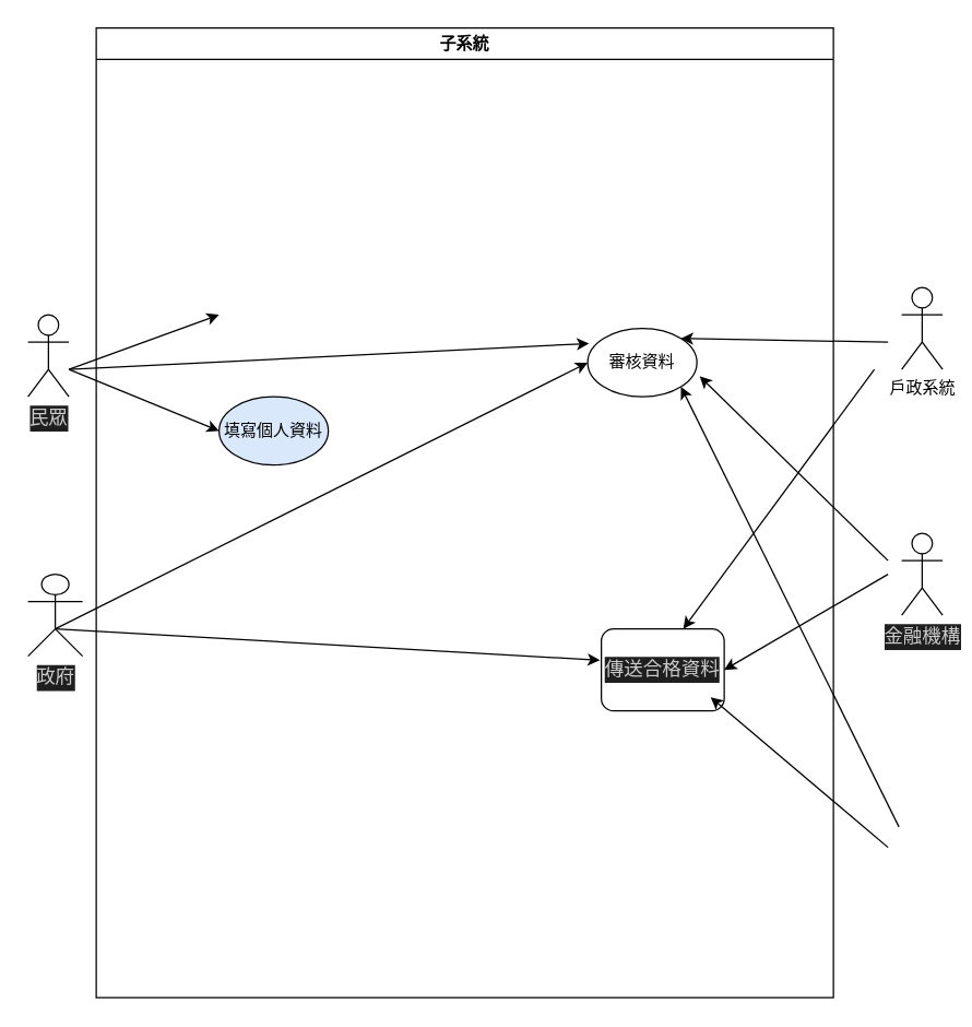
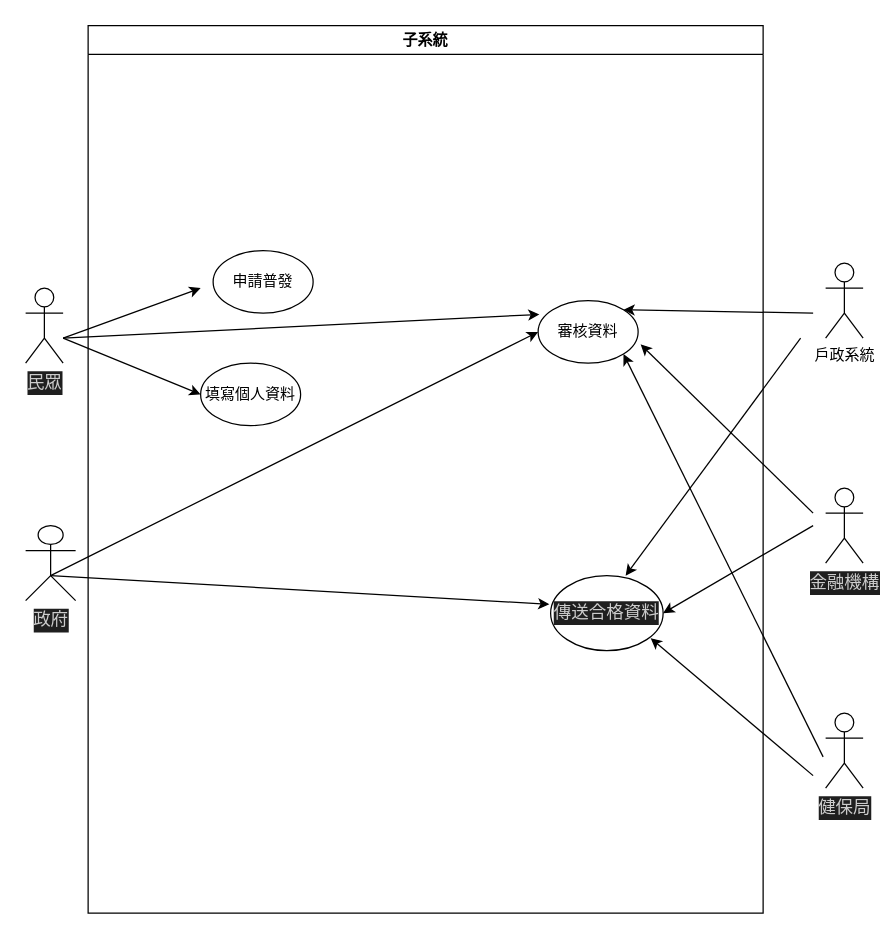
  <mxCell id="0" />
  <mxCell id="1" parent="0" />
  <mxCell id="2" value="&lt;div style=&quot;color: rgb(204, 204, 204); background-color: rgb(31, 31, 31); font-family: Consolas, &amp;quot;Courier New&amp;quot;, monospace; font-size: 14px; line-height: 19px;&quot;&gt;民眾&lt;/div&gt;" style="shape=umlActor;verticalLabelPosition=bottom;verticalAlign=top;html=1;outlineConnect=0;" parent="1" vertex="1"><mxGeometry x="20" y="230" width="30" height="60" as="geometry" /></mxCell>
  <mxCell id="3" value="戶政系統" style="shape=umlActor;verticalLabelPosition=bottom;verticalAlign=top;html=1;outlineConnect=0;" parent="1" vertex="1"><mxGeometry x="660" y="210" width="30" height="60" as="geometry" /></mxCell>
  <mxCell id="4" value="&lt;div style=&quot;color: rgb(204, 204, 204); background-color: rgb(31, 31, 31); font-family: Consolas, &amp;quot;Courier New&amp;quot;, monospace; font-size: 14px; line-height: 19px;&quot;&gt;金融機構&lt;/div&gt;" style="shape=umlActor;verticalLabelPosition=bottom;verticalAlign=top;html=1;outlineConnect=0;" parent="1" vertex="1"><mxGeometry x="660" y="390" width="30" height="60" as="geometry" /></mxCell>
  <mxCell id="5" value="&lt;div style=&quot;color: rgb(204, 204, 204); background-color: rgb(31, 31, 31); font-family: Consolas, &amp;quot;Courier New&amp;quot;, monospace; font-size: 14px; line-height: 19px;&quot;&gt;政府&lt;/div&gt;" style="shape=umlActor;verticalLabelPosition=bottom;verticalAlign=top;html=1;outlineConnect=0;" parent="1" vertex="1"><mxGeometry x="20" y="420" width="40" height="60" as="geometry" /></mxCell>
+ <mxCell id="6" value="申請普發" style="ellipse;whiteSpace=wrap;html=1;" parent="1" vertex="1"><mxGeometry x="170" y="200" width="80" height="50" as="geometry" /></mxCell>
  <mxCell id="7" value="子系統" style="swimlane;whiteSpace=wrap;html=1;" parent="1" vertex="1"><mxGeometry x="70" y="20" width="540" height="710" as="geometry" /></mxCell>
- <mxCell id="8" value="填寫個人資料" style="ellipse;whiteSpace=wrap;html=1;fillColor=#dae8fc;" parent="7" vertex="1"><mxGeometry x="90" y="270" width="80" height="50" as="geometry" /></mxCell>
- <mxCell id="9" value="&lt;div style=&quot;color: rgb(204, 204, 204); background-color: rgb(31, 31, 31); font-family: Consolas, &amp;quot;Courier New&amp;quot;, monospace; font-size: 14px; line-height: 19px;&quot;&gt;傳送合格資料&lt;/div&gt;" style="whiteSpace=wrap;html=1;rounded=1;" parent="7" vertex="1"><mxGeometry x="370" y="440" width="90" height="60" as="geometry" /></mxCell>
+ <mxCell id="8" value="填寫個人資料" style="ellipse;whiteSpace=wrap;html=1;" parent="7" vertex="1"><mxGeometry x="90" y="270" width="80" height="50" as="geometry" /></mxCell>
+ <mxCell id="9" value="&lt;div style=&quot;color: rgb(204, 204, 204); background-color: rgb(31, 31, 31); font-family: Consolas, &amp;quot;Courier New&amp;quot;, monospace; font-size: 14px; line-height: 19px;&quot;&gt;傳送合格資料&lt;/div&gt;" style="ellipse;whiteSpace=wrap;html=1;" parent="7" vertex="1"><mxGeometry x="370" y="440" width="90" height="60" as="geometry" /></mxCell>
  <mxCell id="10" value="" style="endArrow=classic;html=1;" parent="7" edge="1"><mxGeometry width="50" height="50" relative="1" as="geometry"><mxPoint x="-20.0" y="250" as="sourcePoint" /><mxPoint x="90" y="210" as="targetPoint" /></mxGeometry></mxCell>
  <mxCell id="11" value="" style="endArrow=classic;html=1;entryX=0;entryY=0.5;entryDx=0;entryDy=0;" parent="7" target="8" edge="1"><mxGeometry width="50" height="50" relative="1" as="geometry"><mxPoint x="-20.0" y="250" as="sourcePoint" /><mxPoint x="30.0" y="200" as="targetPoint" /></mxGeometry></mxCell>
  <mxCell id="12" value="" style="endArrow=classic;html=1;entryX=0;entryY=0.5;entryDx=0;entryDy=0;" parent="7" edge="1" target="14"><mxGeometry width="50" height="50" relative="1" as="geometry"><mxPoint x="-30.0" y="440" as="sourcePoint" /><mxPoint x="90" y="490" as="targetPoint" /></mxGeometry></mxCell>
  <mxCell id="13" value="" style="endArrow=classic;html=1;entryX=-0.011;entryY=0.383;entryDx=0;entryDy=0;entryPerimeter=0;" parent="7" edge="1" target="9"><mxGeometry width="50" height="50" relative="1" as="geometry"><mxPoint x="-30" y="440" as="sourcePoint" /><mxPoint x="380" y="320" as="targetPoint" /></mxGeometry></mxCell>
  <mxCell id="14" value="審核資料" style="ellipse;whiteSpace=wrap;html=1;" parent="7" vertex="1"><mxGeometry x="360" y="220" width="80" height="50" as="geometry" /></mxCell>
  <mxCell id="15" value="" style="endArrow=classic;html=1;entryX=1;entryY=1;entryDx=0;entryDy=0;" edge="1" parent="7" target="14"><mxGeometry width="50" height="50" relative="1" as="geometry"><mxPoint x="588" y="585" as="sourcePoint" /><mxPoint x="440" y="420" as="targetPoint" /></mxGeometry></mxCell>
  <mxCell id="16" value="" style="endArrow=classic;html=1;entryX=1;entryY=0.5;entryDx=0;entryDy=0;" edge="1" parent="7"><mxGeometry width="50" height="50" relative="1" as="geometry"><mxPoint x="570" y="250" as="sourcePoint" /><mxPoint x="430" y="440" as="targetPoint" /></mxGeometry></mxCell>
  <mxCell id="17" value="" style="endArrow=classic;html=1;entryX=1;entryY=0.5;entryDx=0;entryDy=0;" edge="1" parent="7"><mxGeometry width="50" height="50" relative="1" as="geometry"><mxPoint x="580" y="600" as="sourcePoint" /><mxPoint x="450" y="490" as="targetPoint" /></mxGeometry></mxCell>
  <mxCell id="18" value="" style="endArrow=classic;html=1;entryX=0.013;entryY=0.22;entryDx=0;entryDy=0;entryPerimeter=0;" edge="1" parent="7" target="14"><mxGeometry width="50" height="50" relative="1" as="geometry"><mxPoint x="-20.0" y="250" as="sourcePoint" /><mxPoint x="90" y="210" as="targetPoint" /></mxGeometry></mxCell>
  <mxCell id="19" value="" style="endArrow=classic;html=1;entryX=1;entryY=0;entryDx=0;entryDy=0;" parent="1" target="14" edge="1"><mxGeometry width="50" height="50" relative="1" as="geometry"><mxPoint x="650" y="250" as="sourcePoint" /><mxPoint x="540" y="210" as="targetPoint" /></mxGeometry></mxCell>
  <mxCell id="20" value="" style="endArrow=classic;html=1;entryX=1.025;entryY=0.7;entryDx=0;entryDy=0;entryPerimeter=0;" parent="1" target="14" edge="1"><mxGeometry width="50" height="50" relative="1" as="geometry"><mxPoint x="650" y="410" as="sourcePoint" /><mxPoint x="533.385" y="325.18" as="targetPoint" /></mxGeometry></mxCell>
  <mxCell id="21" value="" style="endArrow=classic;html=1;entryX=1;entryY=0.5;entryDx=0;entryDy=0;" parent="1" target="9" edge="1"><mxGeometry width="50" height="50" relative="1" as="geometry"><mxPoint x="650" y="420" as="sourcePoint" /><mxPoint x="550" y="410" as="targetPoint" /></mxGeometry></mxCell>
+ <mxCell id="22" value="&lt;div style=&quot;color: rgb(204, 204, 204); background-color: rgb(31, 31, 31); font-family: Consolas, &amp;quot;Courier New&amp;quot;, monospace; font-size: 14px; line-height: 19px;&quot;&gt;健保局&lt;/div&gt;" style="shape=umlActor;verticalLabelPosition=bottom;verticalAlign=top;html=1;outlineConnect=0;" vertex="1" parent="1"><mxGeometry x="660" y="570" width="30" height="60" as="geometry" /></mxCell>
